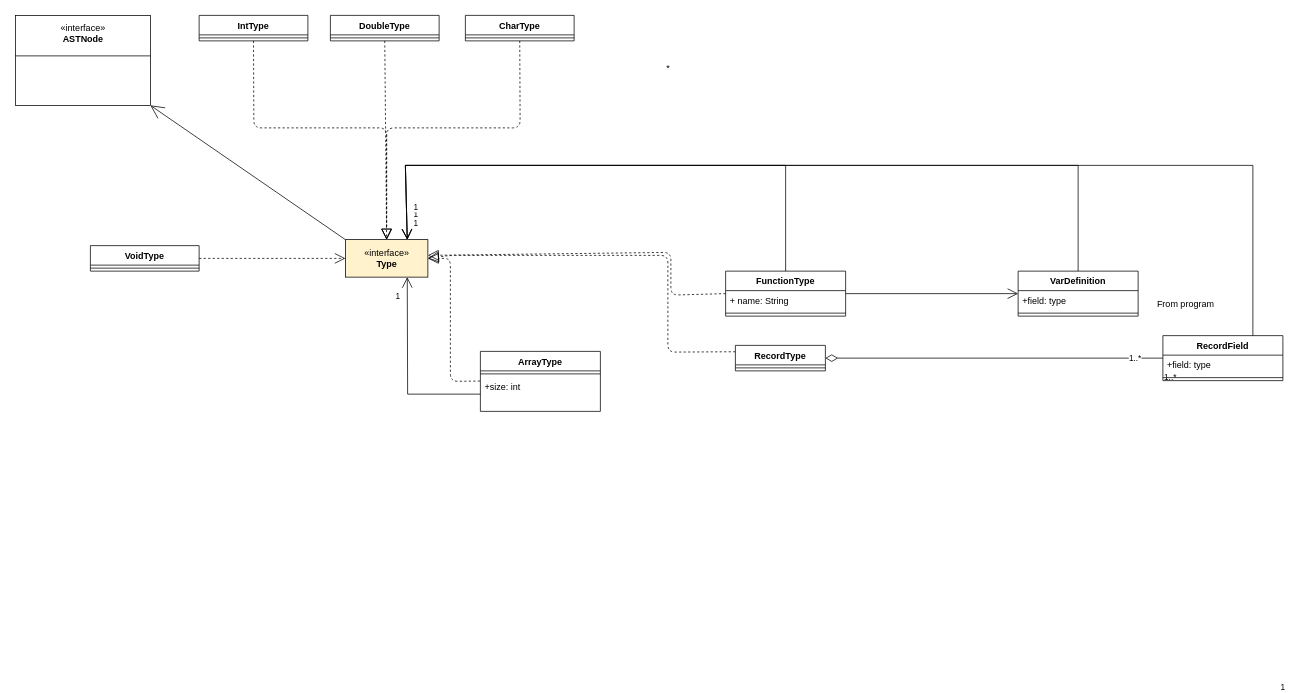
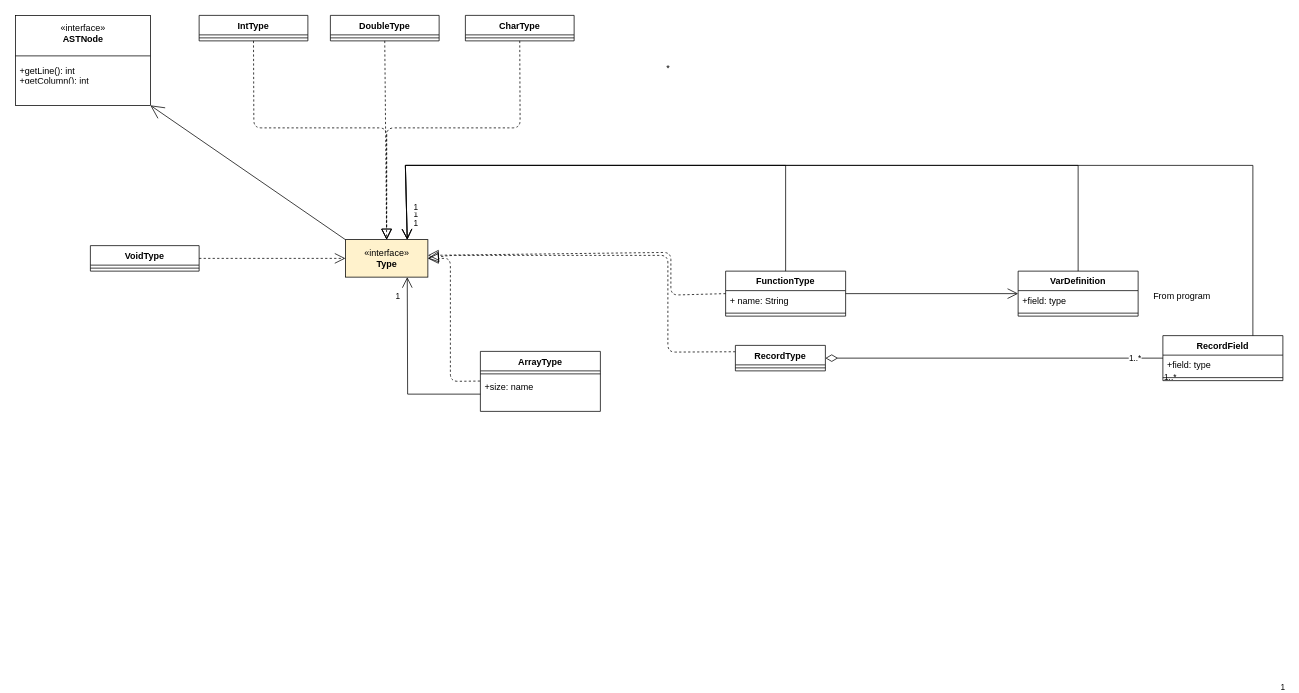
  <mxCell id="0" />
  <mxCell id="1" parent="0" />
  <mxCell id="2" value="«interface»&lt;br&gt;&lt;b&gt;Type&lt;/b&gt;" style="html=1;fillColor=#fff2cc;" parent="1" vertex="1"><mxGeometry x="460" y="319" width="110" height="50" as="geometry" /></mxCell>
  <mxCell id="3" value="IntType" style="swimlane;fontStyle=1;align=center;verticalAlign=top;childLayout=stackLayout;horizontal=1;startSize=26;horizontalStack=0;resizeParent=1;resizeParentMax=0;resizeLast=0;collapsible=1;marginBottom=0;" parent="1" vertex="1"><mxGeometry x="265" y="20" width="145" height="34" as="geometry" /></mxCell>
  <mxCell id="4" value="" style="line;strokeWidth=1;fillColor=none;align=left;verticalAlign=middle;spacingTop=-1;spacingLeft=3;spacingRight=3;rotatable=0;labelPosition=right;points=[];portConstraint=eastwest;" parent="3" vertex="1"><mxGeometry y="26" width="145" height="8" as="geometry" /></mxCell>
  <mxCell id="5" value="DoubleType" style="swimlane;fontStyle=1;align=center;verticalAlign=top;childLayout=stackLayout;horizontal=1;startSize=26;horizontalStack=0;resizeParent=1;resizeParentMax=0;resizeLast=0;collapsible=1;marginBottom=0;" parent="1" vertex="1"><mxGeometry x="440" y="20" width="145" height="34" as="geometry"><mxRectangle x="1130" y="-57" width="70" height="26" as="alternateBounds" /></mxGeometry></mxCell>
  <mxCell id="6" value="" style="line;strokeWidth=1;fillColor=none;align=left;verticalAlign=middle;spacingTop=-1;spacingLeft=3;spacingRight=3;rotatable=0;labelPosition=right;points=[];portConstraint=eastwest;" parent="5" vertex="1"><mxGeometry y="26" width="145" height="8" as="geometry" /></mxCell>
  <mxCell id="7" value="CharType" style="swimlane;fontStyle=1;align=center;verticalAlign=top;childLayout=stackLayout;horizontal=1;startSize=26;horizontalStack=0;resizeParent=1;resizeParentMax=0;resizeLast=0;collapsible=1;marginBottom=0;" parent="1" vertex="1"><mxGeometry x="620" y="20" width="145" height="34" as="geometry" /></mxCell>
  <mxCell id="8" value="" style="line;strokeWidth=1;fillColor=none;align=left;verticalAlign=middle;spacingTop=-1;spacingLeft=3;spacingRight=3;rotatable=0;labelPosition=right;points=[];portConstraint=eastwest;" parent="7" vertex="1"><mxGeometry y="26" width="145" height="8" as="geometry" /></mxCell>
  <mxCell id="9" value="" style="endArrow=block;dashed=1;endFill=0;endSize=12;html=1;exitX=0.5;exitY=1;exitDx=0;exitDy=0;entryX=0.5;entryY=0;entryDx=0;entryDy=0;" parent="1" source="3" target="2" edge="1"><mxGeometry width="160" relative="1" as="geometry"><mxPoint x="634" y="326" as="sourcePoint" /><mxPoint x="570" y="336" as="targetPoint" /><Array as="points"><mxPoint x="338" y="170" /><mxPoint x="515" y="170" /></Array></mxGeometry></mxCell>
  <mxCell id="10" value="" style="endArrow=open;dashed=1;endFill=0;endSize=12;html=1;exitX=0.5;exitY=1;exitDx=0;exitDy=0;entryX=0.5;entryY=0;entryDx=0;entryDy=0;" parent="1" source="5" target="2" edge="1"><mxGeometry width="160" relative="1" as="geometry"><mxPoint x="704" y="346" as="sourcePoint" /><mxPoint x="570" y="340" as="targetPoint" /></mxGeometry></mxCell>
  <mxCell id="11" value="" style="endArrow=block;dashed=1;endFill=0;endSize=12;html=1;exitX=0;exitY=0.5;exitDx=0;exitDy=0;" parent="1" source="34" edge="1"><mxGeometry width="160" relative="1" as="geometry"><mxPoint x="945" y="393" as="sourcePoint" /><mxPoint x="570" y="340" as="targetPoint" /><Array as="points"><mxPoint x="894" y="393" /><mxPoint x="894" y="336" /></Array></mxGeometry></mxCell>
  <mxCell id="12" value="" style="endArrow=block;dashed=1;endFill=0;endSize=12;html=1;entryX=1;entryY=0.5;entryDx=0;entryDy=0;exitX=-0.003;exitY=0.121;exitDx=0;exitDy=0;exitPerimeter=0;" parent="1" source="15" target="2" edge="1"><mxGeometry width="160" relative="1" as="geometry"><mxPoint x="661" y="506.75" as="sourcePoint" /><mxPoint x="580" y="378" as="targetPoint" /><Array as="points"><mxPoint x="600" y="508" /><mxPoint x="600" y="344" /></Array></mxGeometry></mxCell>
  <mxCell id="13" value="ArrayType" style="swimlane;fontStyle=1;align=center;verticalAlign=top;childLayout=stackLayout;horizontal=1;startSize=26;horizontalStack=0;resizeParent=1;resizeParentMax=0;resizeLast=0;collapsible=1;marginBottom=0;" parent="1" vertex="1"><mxGeometry x="640" y="468" width="160" height="80" as="geometry" /></mxCell>
  <mxCell id="14" value="" style="line;strokeWidth=1;fillColor=none;align=left;verticalAlign=middle;spacingTop=-1;spacingLeft=3;spacingRight=3;rotatable=0;labelPosition=right;points=[];portConstraint=eastwest;" parent="13" vertex="1"><mxGeometry y="26" width="160" height="8" as="geometry" /></mxCell>
- <mxCell id="15" value="+size: int" style="text;strokeColor=none;fillColor=none;align=left;verticalAlign=top;spacingLeft=4;spacingRight=4;overflow=hidden;rotatable=0;points=[[0,0.5],[1,0.5]];portConstraint=eastwest;" parent="13" vertex="1"><mxGeometry y="34" width="160" height="46" as="geometry" /></mxCell>
+ <mxCell id="15" value="+size: name" style="text;strokeColor=none;fillColor=none;align=left;verticalAlign=top;spacingLeft=4;spacingRight=4;overflow=hidden;rotatable=0;points=[[0,0.5],[1,0.5]];portConstraint=eastwest;" parent="13" vertex="1"><mxGeometry y="34" width="160" height="46" as="geometry" /></mxCell>
  <mxCell id="16" value="" style="endArrow=block;dashed=1;endFill=0;endSize=12;html=1;entryX=1;entryY=0.5;entryDx=0;entryDy=0;exitX=0;exitY=0.25;exitDx=0;exitDy=0;" parent="1" source="19" target="2" edge="1"><mxGeometry width="160" relative="1" as="geometry"><mxPoint x="640" y="652" as="sourcePoint" /><mxPoint x="569" y="405" as="targetPoint" /><Array as="points"><mxPoint x="890" y="469" /><mxPoint x="890" y="400" /><mxPoint x="890" y="340" /><mxPoint x="600" y="340" /></Array></mxGeometry></mxCell>
  <mxCell id="17" value="1..*" style="endArrow=none;html=1;endSize=12;startArrow=diamondThin;startSize=14;startFill=0;edgeStyle=orthogonalEdgeStyle;align=left;verticalAlign=top;exitX=1;exitY=0.5;exitDx=0;exitDy=0;endFill=0;entryX=0;entryY=0.5;entryDx=0;entryDy=0;" parent="1" source="19" target="46" edge="1"><mxGeometry x="1" y="-13" relative="1" as="geometry"><mxPoint x="659" y="666.5" as="sourcePoint" /><mxPoint x="549" y="775" as="targetPoint" /><mxPoint y="-1" as="offset" /></mxGeometry></mxCell>
  <mxCell id="18" value="1..*" style="edgeLabel;html=1;align=center;verticalAlign=middle;resizable=0;points=[];" vertex="1" connectable="0" parent="17"><mxGeometry x="0.831" y="1" relative="1" as="geometry"><mxPoint as="offset" /></mxGeometry></mxCell>
  <mxCell id="19" value="RecordType" style="swimlane;fontStyle=1;align=center;verticalAlign=top;childLayout=stackLayout;horizontal=1;startSize=26;horizontalStack=0;resizeParent=1;resizeParentMax=0;resizeLast=0;collapsible=1;marginBottom=0;" parent="1" vertex="1"><mxGeometry x="980" y="460" width="120" height="34" as="geometry" /></mxCell>
  <mxCell id="20" value="" style="line;strokeWidth=1;fillColor=none;align=left;verticalAlign=middle;spacingTop=-1;spacingLeft=3;spacingRight=3;rotatable=0;labelPosition=right;points=[];portConstraint=eastwest;" parent="19" vertex="1"><mxGeometry y="26" width="120" height="8" as="geometry" /></mxCell>
  <mxCell id="21" value="VoidType" style="swimlane;fontStyle=1;align=center;verticalAlign=top;childLayout=stackLayout;horizontal=1;startSize=26;horizontalStack=0;resizeParent=1;resizeParentMax=0;resizeLast=0;collapsible=1;marginBottom=0;" parent="1" vertex="1"><mxGeometry x="120" y="327" width="145" height="34" as="geometry" /></mxCell>
  <mxCell id="22" value="" style="line;strokeWidth=1;fillColor=none;align=left;verticalAlign=middle;spacingTop=-1;spacingLeft=3;spacingRight=3;rotatable=0;labelPosition=right;points=[];portConstraint=eastwest;" parent="21" vertex="1"><mxGeometry y="26" width="145" height="8" as="geometry" /></mxCell>
  <mxCell id="23" value="1" style="endArrow=open;endSize=12;dashed=1;html=1;exitX=1;exitY=0.5;exitDx=0;exitDy=0;entryX=0;entryY=0.5;entryDx=0;entryDy=0;" parent="1" source="21" target="2" edge="1"><mxGeometry x="1" y="-1375" width="160" relative="1" as="geometry"><mxPoint x="350" y="370" as="sourcePoint" /><mxPoint x="350" y="263" as="targetPoint" /><mxPoint x="1250" y="-803" as="offset" /></mxGeometry></mxCell>
  <mxCell id="24" value="" style="endArrow=open;endFill=1;endSize=12;html=1;rounded=0;entryX=0.75;entryY=1;entryDx=0;entryDy=0;exitX=0;exitY=0.5;exitDx=0;exitDy=0;" parent="1" source="15" target="2" edge="1"><mxGeometry width="160" relative="1" as="geometry"><mxPoint x="680" y="408" as="sourcePoint" /><mxPoint x="840" y="408" as="targetPoint" /><Array as="points"><mxPoint x="543" y="525" /></Array></mxGeometry></mxCell>
  <mxCell id="25" value="1" style="edgeLabel;html=1;align=center;verticalAlign=middle;resizable=0;points=[];" parent="24" vertex="1" connectable="0"><mxGeometry x="0.779" y="-1" relative="1" as="geometry"><mxPoint x="-14" y="-2" as="offset" /></mxGeometry></mxCell>
  <mxCell id="26" value="*" style="text;html=1;align=center;verticalAlign=middle;resizable=0;points=[];autosize=1;strokeColor=none;fillColor=none;" parent="1" vertex="1"><mxGeometry x="880" y="80" width="20" height="20" as="geometry" /></mxCell>
- <mxCell id="27" value="From program" style="text;html=1;align=center;verticalAlign=middle;resizable=0;points=[];autosize=1;strokeColor=none;fillColor=none;" parent="1" vertex="1"><mxGeometry x="1535" y="395" width="90" height="20" as="geometry" /></mxCell>
+ <mxCell id="27" value="From program" style="text;html=1;align=center;verticalAlign=middle;resizable=0;points=[];autosize=1;strokeColor=none;fillColor=none;" parent="1" vertex="1"><mxGeometry x="1530" y="385" width="90" height="20" as="geometry" /></mxCell>
  <mxCell id="28" value="" style="group" parent="1" vertex="1" connectable="0"><mxGeometry x="20" y="20" width="180" height="120" as="geometry" /></mxCell>
  <mxCell id="29" value="+ method(type): type" style="text;strokeColor=none;fillColor=none;align=left;verticalAlign=top;spacingLeft=4;spacingRight=4;overflow=hidden;rotatable=0;points=[[0,0.5],[1,0.5]];portConstraint=eastwest;" parent="28" vertex="1"><mxGeometry y="60" width="180" height="50" as="geometry" /></mxCell>
  <mxCell id="30" value="«interface»&lt;br&gt;&lt;b&gt;ASTNode&lt;br&gt;&lt;br&gt;&lt;br&gt;&lt;br&gt;&lt;br&gt;&lt;br&gt;&lt;/b&gt;" style="html=1;" parent="28" vertex="1"><mxGeometry width="180" height="120" as="geometry" /></mxCell>
  <mxCell id="31" value="" style="line;strokeWidth=1;fillColor=none;align=left;verticalAlign=middle;spacingTop=-1;spacingLeft=3;spacingRight=3;rotatable=0;labelPosition=right;points=[];portConstraint=eastwest;" parent="28" vertex="1"><mxGeometry y="50" width="180" height="8" as="geometry" /></mxCell>
+ <mxCell id="32" value="+getLine(): int&#10;+getColumn(): int" style="text;strokeColor=none;fillColor=none;align=left;verticalAlign=top;spacingLeft=4;spacingRight=4;overflow=hidden;rotatable=0;points=[[0,0.5],[1,0.5]];portConstraint=eastwest;" parent="28" vertex="1"><mxGeometry y="60" width="180" height="26" as="geometry" /></mxCell>
  <mxCell id="33" value="" style="endArrow=open;endSize=16;endFill=0;html=1;exitX=0;exitY=0;exitDx=0;exitDy=0;entryX=1;entryY=1;entryDx=0;entryDy=0;" parent="1" source="2" target="30" edge="1"><mxGeometry width="160" relative="1" as="geometry"><mxPoint x="478.92" y="134.99" as="sourcePoint" /><mxPoint x="170" y="-70.002" as="targetPoint" /><Array as="points" /></mxGeometry></mxCell>
  <mxCell id="34" value="FunctionType" style="swimlane;fontStyle=1;align=center;verticalAlign=top;childLayout=stackLayout;horizontal=1;startSize=26;horizontalStack=0;resizeParent=1;resizeParentMax=0;resizeLast=0;collapsible=1;marginBottom=0;" parent="1" vertex="1"><mxGeometry x="967" y="361" width="160" height="60" as="geometry" /></mxCell>
  <mxCell id="35" value="+ name: String" style="text;strokeColor=none;fillColor=none;align=left;verticalAlign=top;spacingLeft=4;spacingRight=4;overflow=hidden;rotatable=0;points=[[0,0.5],[1,0.5]];portConstraint=eastwest;" parent="34" vertex="1"><mxGeometry y="26" width="160" height="26" as="geometry" /></mxCell>
  <mxCell id="36" value="" style="line;strokeWidth=1;fillColor=none;align=left;verticalAlign=middle;spacingTop=-1;spacingLeft=3;spacingRight=3;rotatable=0;labelPosition=right;points=[];portConstraint=eastwest;" parent="34" vertex="1"><mxGeometry y="52" width="160" height="8" as="geometry" /></mxCell>
  <mxCell id="37" value="" style="endArrow=open;endFill=1;endSize=12;html=1;rounded=0;exitX=1;exitY=0.5;exitDx=0;exitDy=0;entryX=0;entryY=0.5;entryDx=0;entryDy=0;" parent="1" source="34" target="38" edge="1"><mxGeometry width="160" relative="1" as="geometry"><mxPoint x="1157" y="419" as="sourcePoint" /><mxPoint x="1337" y="418" as="targetPoint" /></mxGeometry></mxCell>
  <mxCell id="38" value="VarDefinition" style="swimlane;fontStyle=1;align=center;verticalAlign=top;childLayout=stackLayout;horizontal=1;startSize=26;horizontalStack=0;resizeParent=1;resizeParentMax=0;resizeLast=0;collapsible=1;marginBottom=0;" parent="1" vertex="1"><mxGeometry x="1357" y="361" width="160" height="60" as="geometry" /></mxCell>
  <mxCell id="39" value="+field: type" style="text;strokeColor=none;fillColor=none;align=left;verticalAlign=top;spacingLeft=4;spacingRight=4;overflow=hidden;rotatable=0;points=[[0,0.5],[1,0.5]];portConstraint=eastwest;" parent="38" vertex="1"><mxGeometry y="26" width="160" height="26" as="geometry" /></mxCell>
  <mxCell id="40" value="" style="line;strokeWidth=1;fillColor=none;align=left;verticalAlign=middle;spacingTop=-1;spacingLeft=3;spacingRight=3;rotatable=0;labelPosition=right;points=[];portConstraint=eastwest;" parent="38" vertex="1"><mxGeometry y="52" width="160" height="8" as="geometry" /></mxCell>
  <mxCell id="41" value="" style="endArrow=block;dashed=1;endFill=0;endSize=12;html=1;exitX=0.5;exitY=1;exitDx=0;exitDy=0;entryX=0.5;entryY=0;entryDx=0;entryDy=0;" parent="1" source="7" target="2" edge="1"><mxGeometry width="160" relative="1" as="geometry"><mxPoint x="522.5" y="64" as="sourcePoint" /><mxPoint x="525" y="329" as="targetPoint" /><Array as="points"><mxPoint x="693" y="170" /><mxPoint x="515" y="170" /></Array></mxGeometry></mxCell>
  <mxCell id="42" value="" style="endArrow=open;endFill=1;endSize=12;html=1;rounded=0;entryX=0.75;entryY=0;entryDx=0;entryDy=0;exitX=0.5;exitY=0;exitDx=0;exitDy=0;" parent="1" source="34" target="2" edge="1"><mxGeometry width="160" relative="1" as="geometry"><mxPoint x="1057.5" y="349" as="sourcePoint" /><mxPoint x="880" y="250" as="targetPoint" /><Array as="points"><mxPoint x="1047" y="220" /><mxPoint x="540" y="220" /></Array></mxGeometry></mxCell>
  <mxCell id="43" value="1" style="edgeLabel;html=1;align=center;verticalAlign=middle;resizable=0;points=[];" parent="42" vertex="1" connectable="0"><mxGeometry x="0.941" relative="1" as="geometry"><mxPoint x="12" as="offset" /></mxGeometry></mxCell>
  <mxCell id="44" value="" style="endArrow=open;endFill=1;endSize=12;html=1;rounded=0;entryX=0.75;entryY=0;entryDx=0;entryDy=0;exitX=0.5;exitY=0;exitDx=0;exitDy=0;" parent="1" source="38" target="2" edge="1"><mxGeometry width="160" relative="1" as="geometry"><mxPoint x="1057" y="371" as="sourcePoint" /><mxPoint x="552.5" y="329" as="targetPoint" /><Array as="points"><mxPoint x="1437" y="220" /><mxPoint x="540" y="220" /></Array></mxGeometry></mxCell>
  <mxCell id="45" value="1" style="edgeLabel;html=1;align=center;verticalAlign=middle;resizable=0;points=[];" parent="44" vertex="1" connectable="0"><mxGeometry x="0.941" relative="1" as="geometry"><mxPoint x="12" as="offset" /></mxGeometry></mxCell>
  <mxCell id="46" value="RecordField" style="swimlane;fontStyle=1;align=center;verticalAlign=top;childLayout=stackLayout;horizontal=1;startSize=26;horizontalStack=0;resizeParent=1;resizeParentMax=0;resizeLast=0;collapsible=1;marginBottom=0;" vertex="1" parent="1"><mxGeometry x="1550" y="447" width="160" height="60" as="geometry" /></mxCell>
  <mxCell id="47" value="+field: type" style="text;strokeColor=none;fillColor=none;align=left;verticalAlign=top;spacingLeft=4;spacingRight=4;overflow=hidden;rotatable=0;points=[[0,0.5],[1,0.5]];portConstraint=eastwest;" vertex="1" parent="46"><mxGeometry y="26" width="160" height="26" as="geometry" /></mxCell>
  <mxCell id="48" value="" style="line;strokeWidth=1;fillColor=none;align=left;verticalAlign=middle;spacingTop=-1;spacingLeft=3;spacingRight=3;rotatable=0;labelPosition=right;points=[];portConstraint=eastwest;" vertex="1" parent="46"><mxGeometry y="52" width="160" height="8" as="geometry" /></mxCell>
  <mxCell id="49" value="" style="endArrow=open;endFill=1;endSize=12;html=1;rounded=0;entryX=0.75;entryY=0;entryDx=0;entryDy=0;exitX=0.75;exitY=0;exitDx=0;exitDy=0;" edge="1" parent="1" source="46" target="2"><mxGeometry width="160" relative="1" as="geometry"><mxPoint x="1447" y="371" as="sourcePoint" /><mxPoint x="552.5" y="329" as="targetPoint" /><Array as="points"><mxPoint x="1670" y="220" /><mxPoint x="540" y="220" /></Array></mxGeometry></mxCell>
  <mxCell id="50" value="1" style="edgeLabel;html=1;align=center;verticalAlign=middle;resizable=0;points=[];" vertex="1" connectable="0" parent="49"><mxGeometry x="0.941" relative="1" as="geometry"><mxPoint x="12" as="offset" /></mxGeometry></mxCell>
